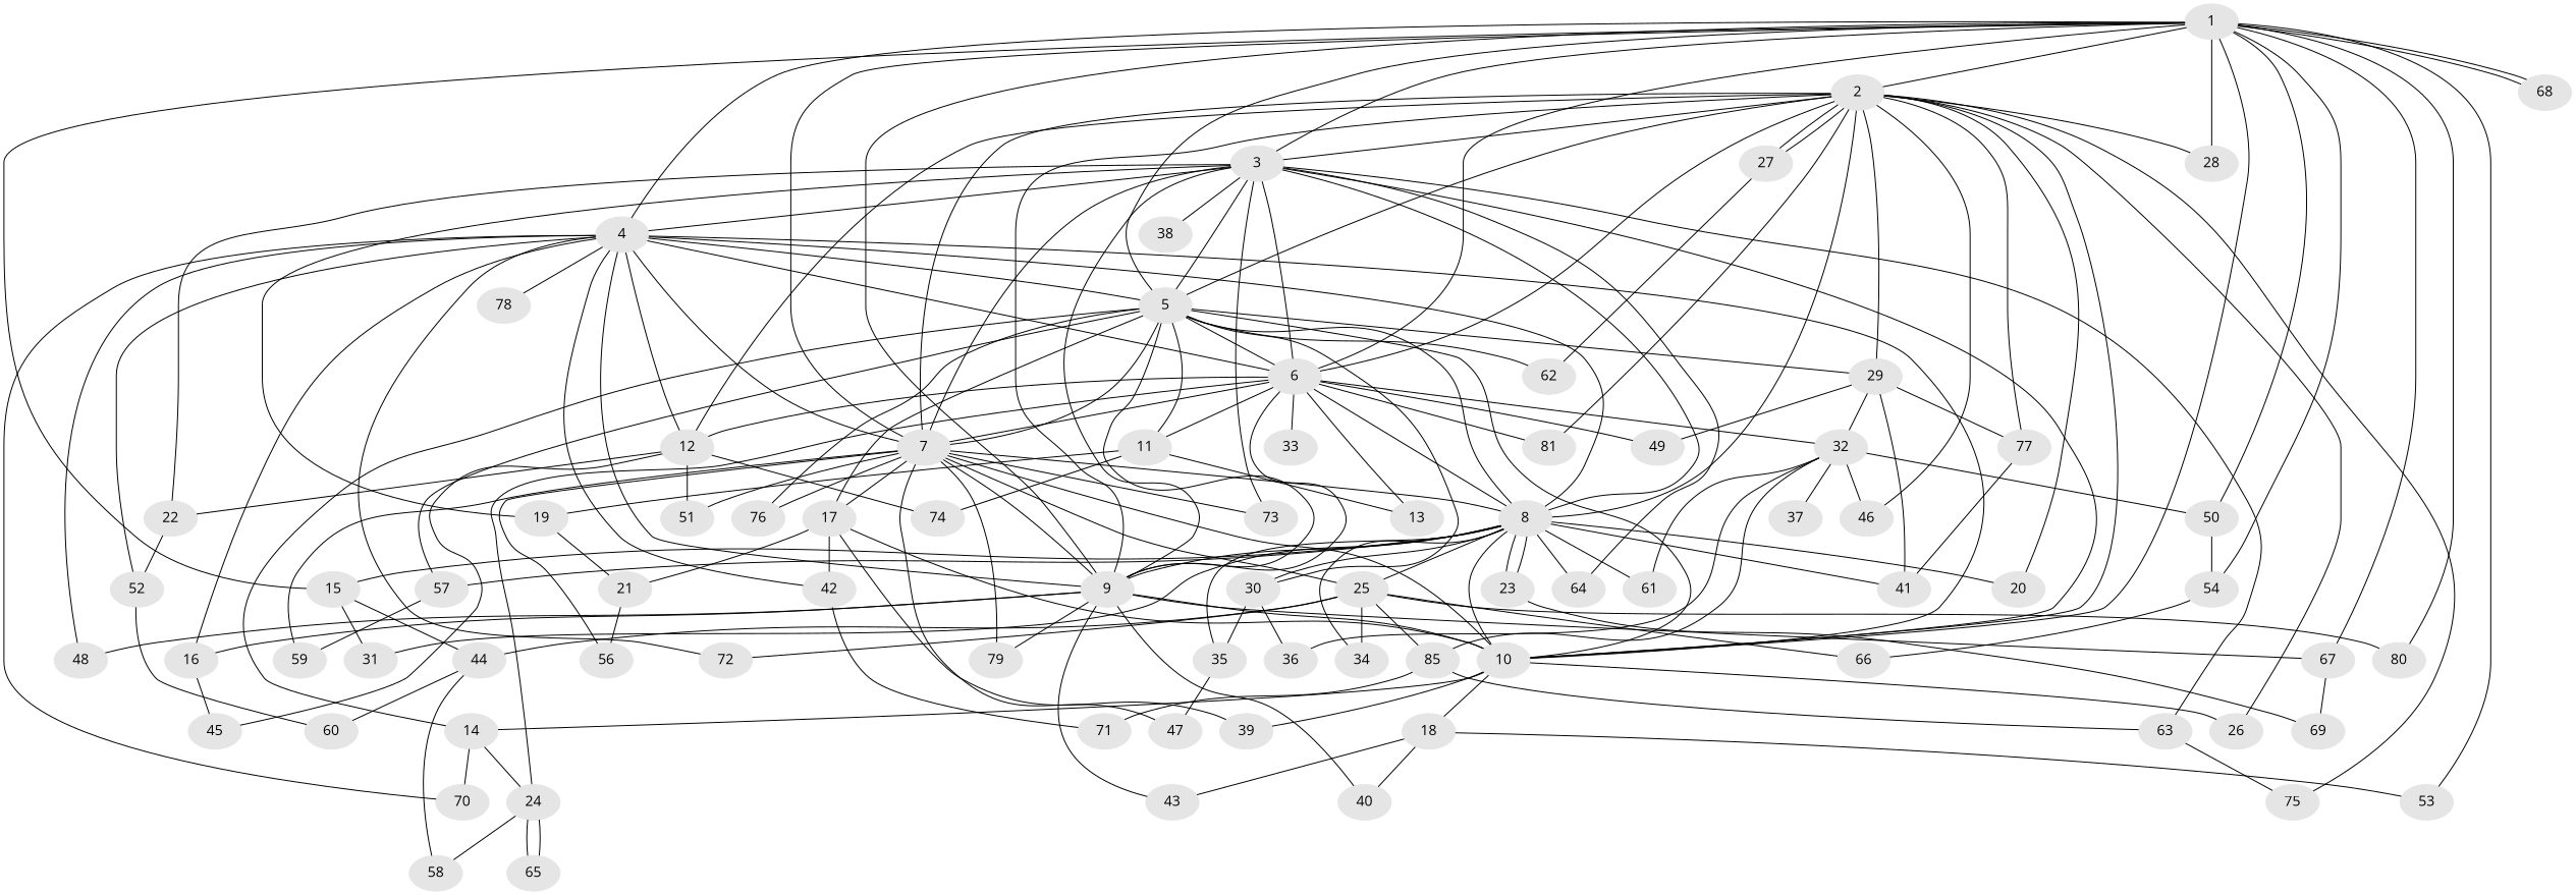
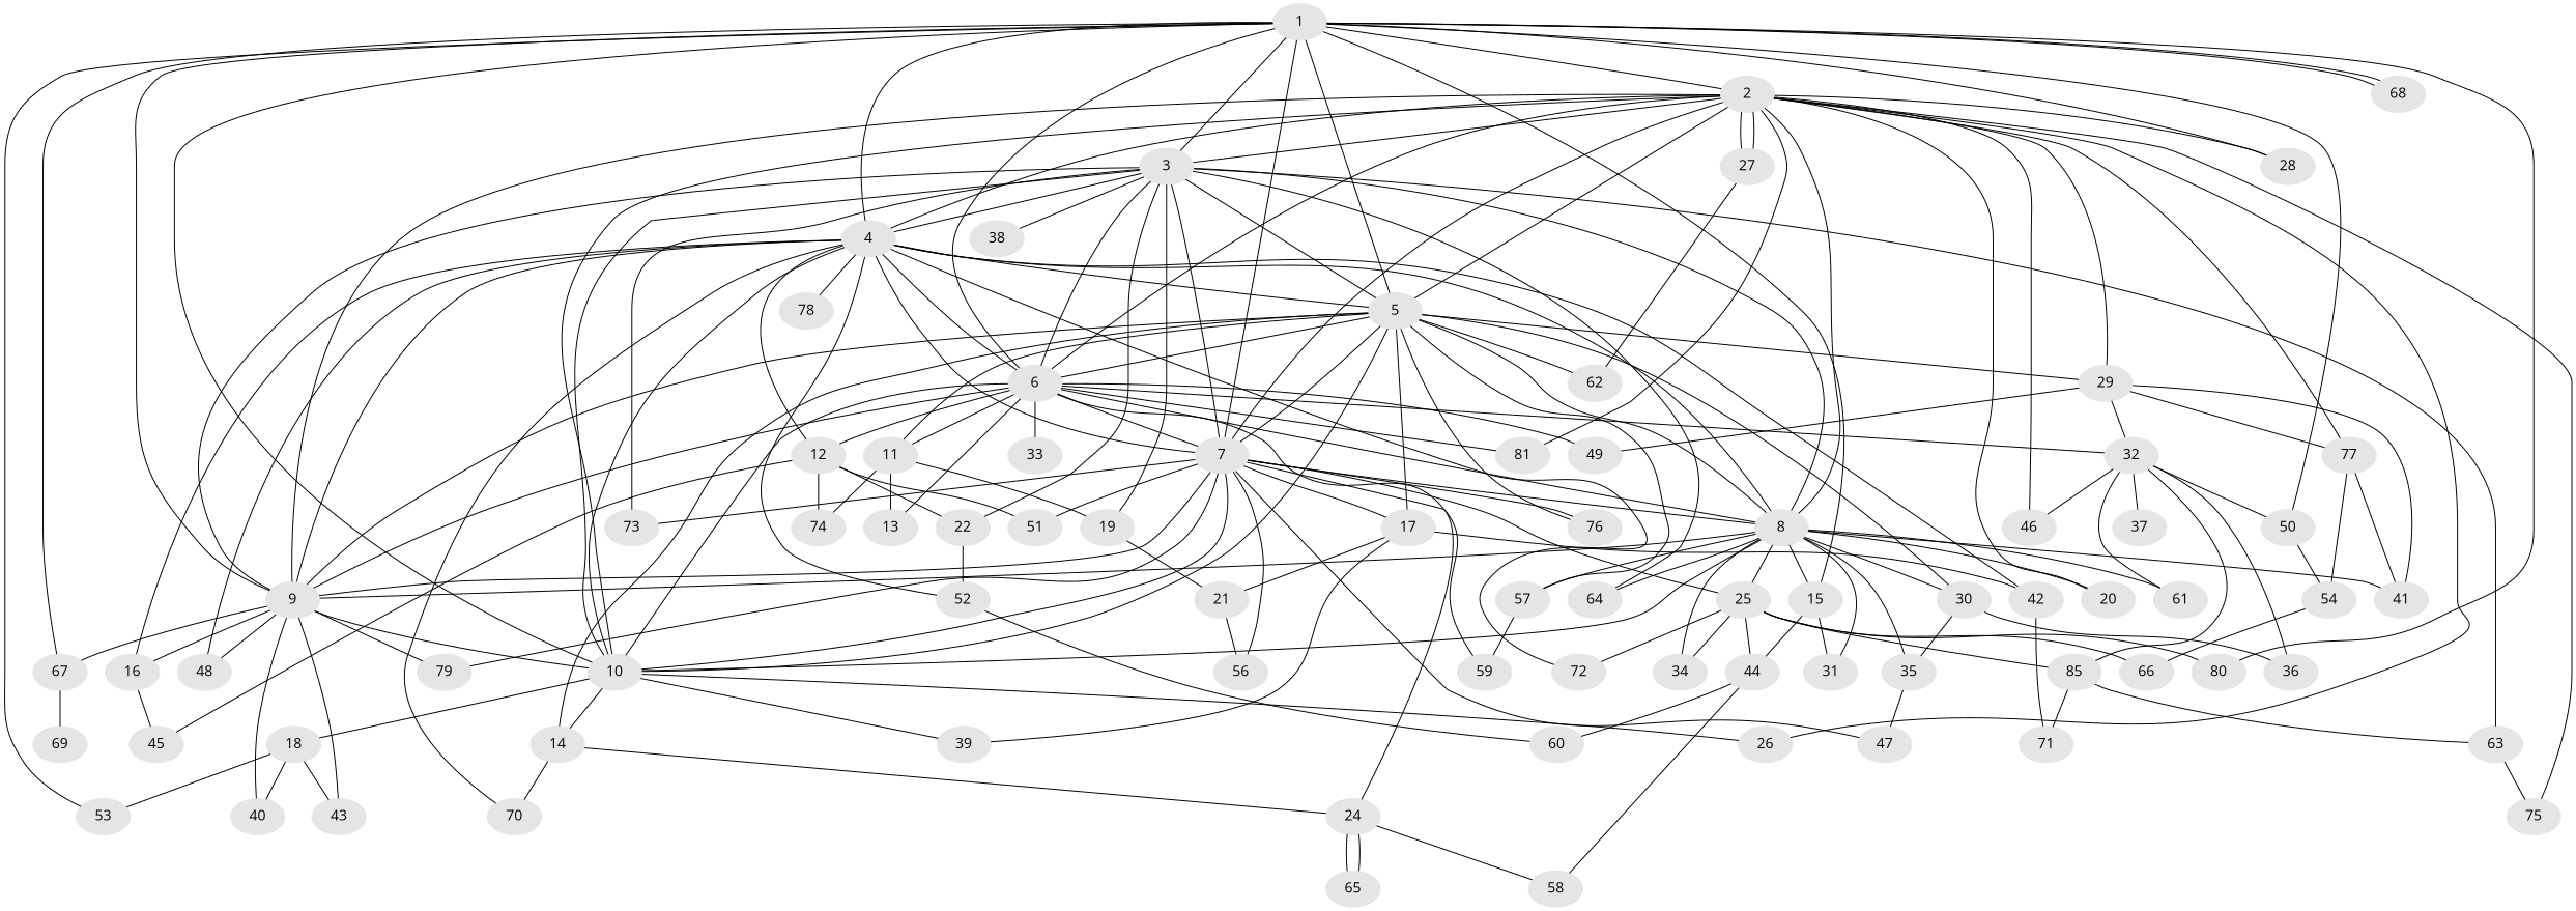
  graph {
    fontname="Open Sans"
    node [color=gray90 fontname="Open Sans" style=filled]
    edge [fontname="Open Sans"]
    1
    2
    3
    4
    5
    6
    7
    9
    10
    15
    28
    50
    53
    54
    67
    68
    80
    8
    20
    26
    27
    29
    46
    75
    77
    81
    19
    22
    38
    63
    64
    73
    12
    16
    42
    48
    52
    70
    72
    78
    11
    14
    17
    30
    57
    62
    76
    33
    13
    24
    32
    49
    25
    47
    51
    56
    59
    79
-   23
    31
    34
    35
    41
    61
    40
    43
    18
    39
    44
    66
    69
    21
    74
    45
    71
    60
    36
    58
    65
    37
    n81 [label=85]
    1 -- 2
    1 -- 3
    1 -- 4
    1 -- 5
    1 -- 6
    1 -- 7
    1 -- 9
    1 -- 10
    1 -- 15
    1 -- 28
    1 -- 50
    1 -- 53
-   1 -- 54
+   77 -- 54
    1 -- 67
    1 -- 68
    1 -- 68
    1 -- 80
    2 -- 3
-   2 -- 12
+   2 -- 4
    2 -- 5
    2 -- 6
    2 -- 7
    2 -- 9
    2 -- 10
    2 -- 28
    2 -- 8
    2 -- 20
    2 -- 26
    2 -- 27
    2 -- 27
    2 -- 29
    2 -- 46
    2 -- 75
    2 -- 77
    2 -- 81
    3 -- 4
    3 -- 5
    3 -- 6
    3 -- 7
    3 -- 9
    3 -- 10
    3 -- 8
    3 -- 19
    3 -- 22
    3 -- 38
    3 -- 63
    3 -- 64
    3 -- 73
    4 -- 5
    4 -- 6
    4 -- 7
    4 -- 9
    4 -- 10
    4 -- 8
    4 -- 12
    4 -- 16
    4 -- 42
    4 -- 48
    4 -- 52
    4 -- 70
    4 -- 72
    4 -- 78
    5 -- 6
    5 -- 7
    5 -- 9
    5 -- 10
    5 -- 8
    5 -- 29
    5 -- 11
    5 -- 14
    5 -- 17
    5 -- 30
    5 -- 57
    5 -- 62
    5 -- 76
    6 -- 7
    6 -- 9
-   17 -- 10
+   6 -- 10
    6 -- 8
    6 -- 81
    6 -- 12
    6 -- 11
    6 -- 33
    6 -- 13
    6 -- 24
    6 -- 32
    6 -- 49
    7 -- 9
    7 -- 10
    7 -- 8
    7 -- 73
    7 -- 17
    7 -- 76
    7 -- 25
    7 -- 47
    7 -- 51
    7 -- 56
    7 -- 59
    7 -- 79
    9 -- 10
    9 -- 67
    9 -- 16
    9 -- 48
    9 -- 79
    9 -- 40
    9 -- 43
    10 -- 26
    10 -- 14
    10 -- 18
    10 -- 39
    15 -- 31
    15 -- 44
    50 -- 54
    54 -- 66
    67 -- 69
    8 -- 9
    8 -- 10
    8 -- 15
    8 -- 20
    8 -- 64
    8 -- 30
    8 -- 57
    8 -- 25
-   8 -- 23
-   8 -- 23
    8 -- 31
    8 -- 34
    8 -- 35
    8 -- 41
    8 -- 61
    27 -- 62
    29 -- 77
    29 -- 32
    29 -- 49
    29 -- 41
    77 -- 41
    19 -- 21
    22 -- 52
    63 -- 75
    12 -- 22
    12 -- 51
    12 -- 74
    12 -- 45
    16 -- 45
    42 -- 71
    52 -- 60
    11 -- 19
    11 -- 13
    11 -- 74
    14 -- 70
    14 -- 24
    17 -- 42
    17 -- 39
    17 -- 21
    30 -- 35
    30 -- 36
    57 -- 59
    24 -- 58
    24 -- 65
    24 -- 65
    32 -- 50
    32 -- 46
    32 -- 61
    32 -- 36
    32 -- 37
    32 -- n81
    25 -- 80
    25 -- 72
    25 -- 34
    25 -- 44
    25 -- 66
    25 -- n81
-   23 -- 69
    35 -- 47
    18 -- 53
    18 -- 40
    18 -- 43
    44 -- 60
    44 -- 58
    21 -- 56
    n81 -- 63
    n81 -- 71
  }
